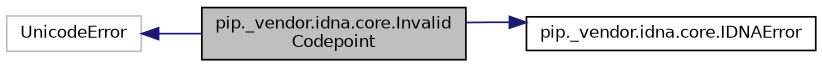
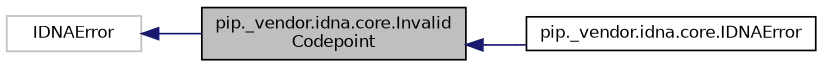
  digraph {
    rankdir=LR
    node [color=black fillcolor=white fontname=Helvetica fontsize=10 shape=record style=filled]
    edge [color=midnightblue dir=back fontname=Helvetica fontsize=10 labelfontname=Helvetica labelfontsize=10 style=solid]
    n1 [fillcolor=grey75 fontcolor=black height=0.2 label="pip._vendor.idna.core.Invalid\lCodepoint" width=0.4]
    n2 [height=0.2 label="pip._vendor.idna.core.IDNAError" width=0.4]
-   n3 [color=grey75 height=0.2 label=UnicodeError width=0.4]
-   n2 -> n1
+   n3 [color=grey75 height=0.2 label=IDNAError width=0.4]
+   n1 -> n2
    n3 -> n1
  }
